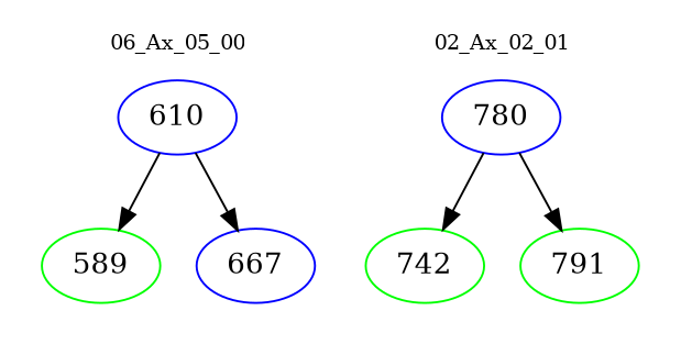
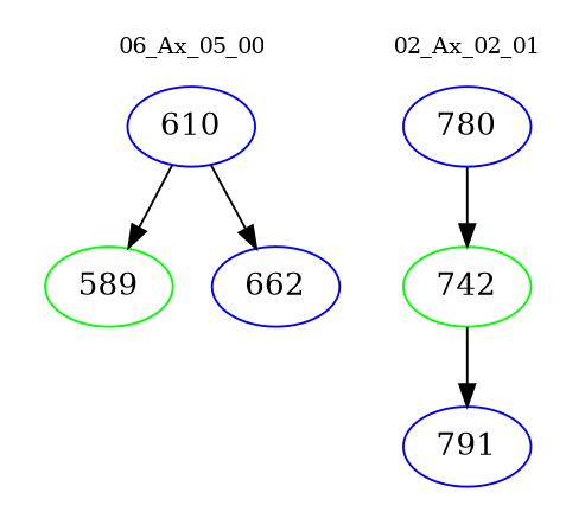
  digraph {
    node [color=blue]
    edge [color=black]
    n1 [label=610]
    n2 [color=green label=589]
-   n3 [label=667]
+   n3 [label=662]
    n4 [label=780]
    n5 [color=green label=742]
-   n6 [color=green label=791]
+   n6 [label=791]
    subgraph cluster_1 {
      color=white
      fontsize=10
      label="06_Ax_05_00"
      n1
      n2
      n3
    }
    subgraph cluster_2 {
      color=white
      fontsize=10
      label="02_Ax_02_01"
      n4
      n5
      n6
    }
    n1 -> n2
    n1 -> n3
    n4 -> n5
-   n4 -> n6
+   n5 -> n6
  }
